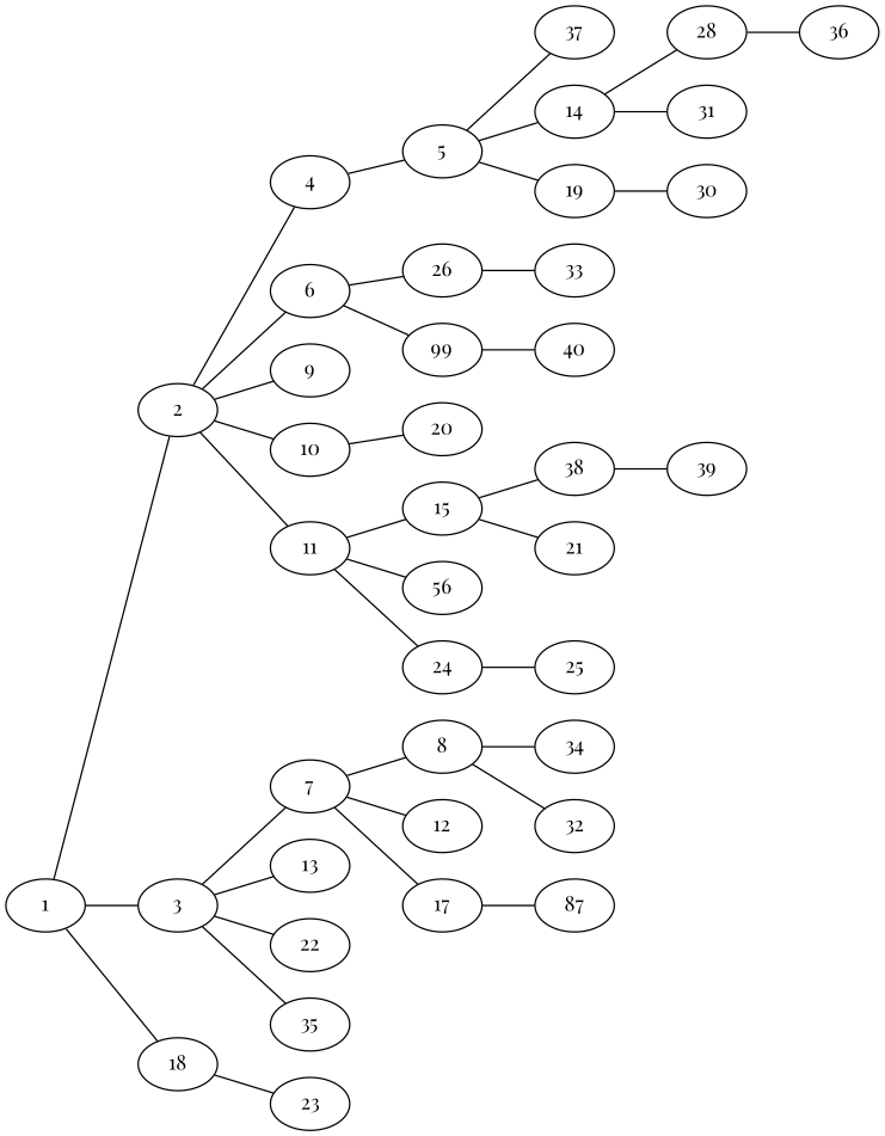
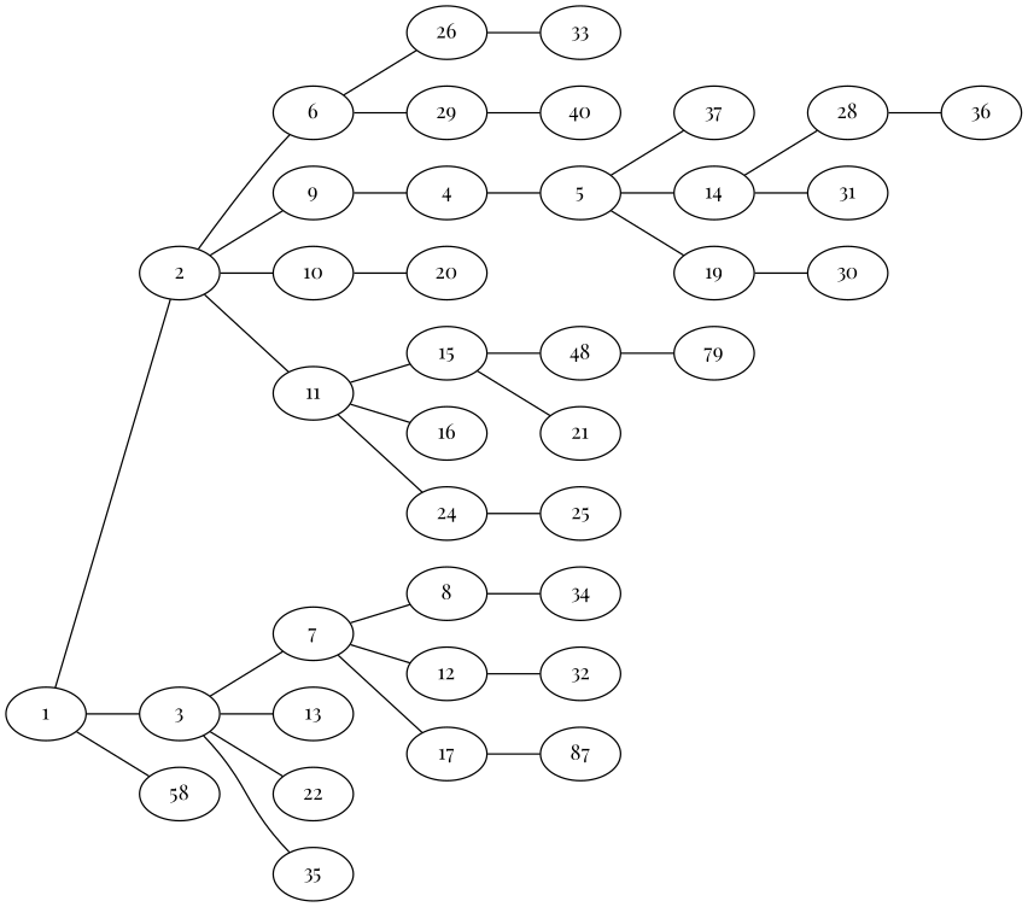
  graph {
    fontname="Playfair Display"
    rankdir=LR
    node [fontname="Playfair Display"]
    edge [fontname="Playfair Display"]
    1
    2
    3
-   18
+   18 [label=58]
    4
    6
    9
    10
    11
    7
    13
    22
    35
-   23
    5
    26
-   29 [label=99]
+   29
    20
    15
-   16 [label=56]
+   16
    24
    8
    12
    17
    37
    14
    19
    33
    40
-   38
+   38 [label=48]
    21
    25
    34
    32
    n35 [label=87]
    28
    31
    30
    36
-   39
+   39 [label=79]
    1 -- 2
    1 -- 3
    1 -- 18
-   2 -- 4
+   9 -- 4
    2 -- 6
    2 -- 9
    2 -- 10
    2 -- 11
    3 -- 7
    3 -- 13
    3 -- 22
    3 -- 35
-   18 -- 23
    4 -- 5
    6 -- 26
    6 -- 29
    10 -- 20
    11 -- 15
    11 -- 16
    11 -- 24
    7 -- 8
    7 -- 12
    7 -- 17
    5 -- 37
    5 -- 14
    5 -- 19
    26 -- 33
    29 -- 40
    15 -- 38
    15 -- 21
    24 -- 25
    8 -- 34
-   8 -- 32
+   12 -- 32
    17 -- n35
    14 -- 28
    14 -- 31
    19 -- 30
    38 -- 39
    28 -- 36
  }
